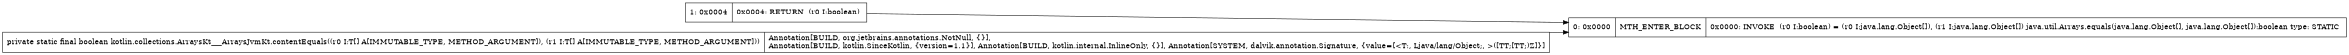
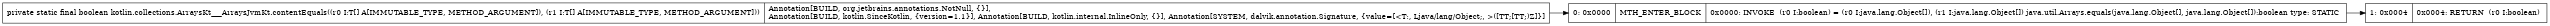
  digraph {
    rankdir=LR
    node [shape=record]
    n1 [label="{0\:\ 0x0000|MTH_ENTER_BLOCK\l|0x0000: INVOKE  (r0 I:boolean) = (r0 I:java.lang.Object[]), (r1 I:java.lang.Object[]) java.util.Arrays.equals(java.lang.Object[], java.lang.Object[]):boolean type: STATIC \l}"]
    n2 [label="{1\:\ 0x0004|0x0004: RETURN  (r0 I:boolean) \l}"]
    n3 [label="{private static final boolean kotlin.collections.ArraysKt___ArraysJvmKt.contentEquals((r0 I:T[] A[IMMUTABLE_TYPE, METHOD_ARGUMENT]), (r1 I:T[] A[IMMUTABLE_TYPE, METHOD_ARGUMENT]))  | Annotation[BUILD, org.jetbrains.annotations.NotNull, \{\}], \lAnnotation[BUILD, kotlin.SinceKotlin, \{version=1.1\}], Annotation[BUILD, kotlin.internal.InlineOnly, \{\}], Annotation[SYSTEM, dalvik.annotation.Signature, \{value=[\<T:, Ljava\/lang\/Object;, \>([TT;[TT;)Z]\}]\l}"]
-   n2 -> n1
+   n1 -> n2
    n3 -> n1
  }
